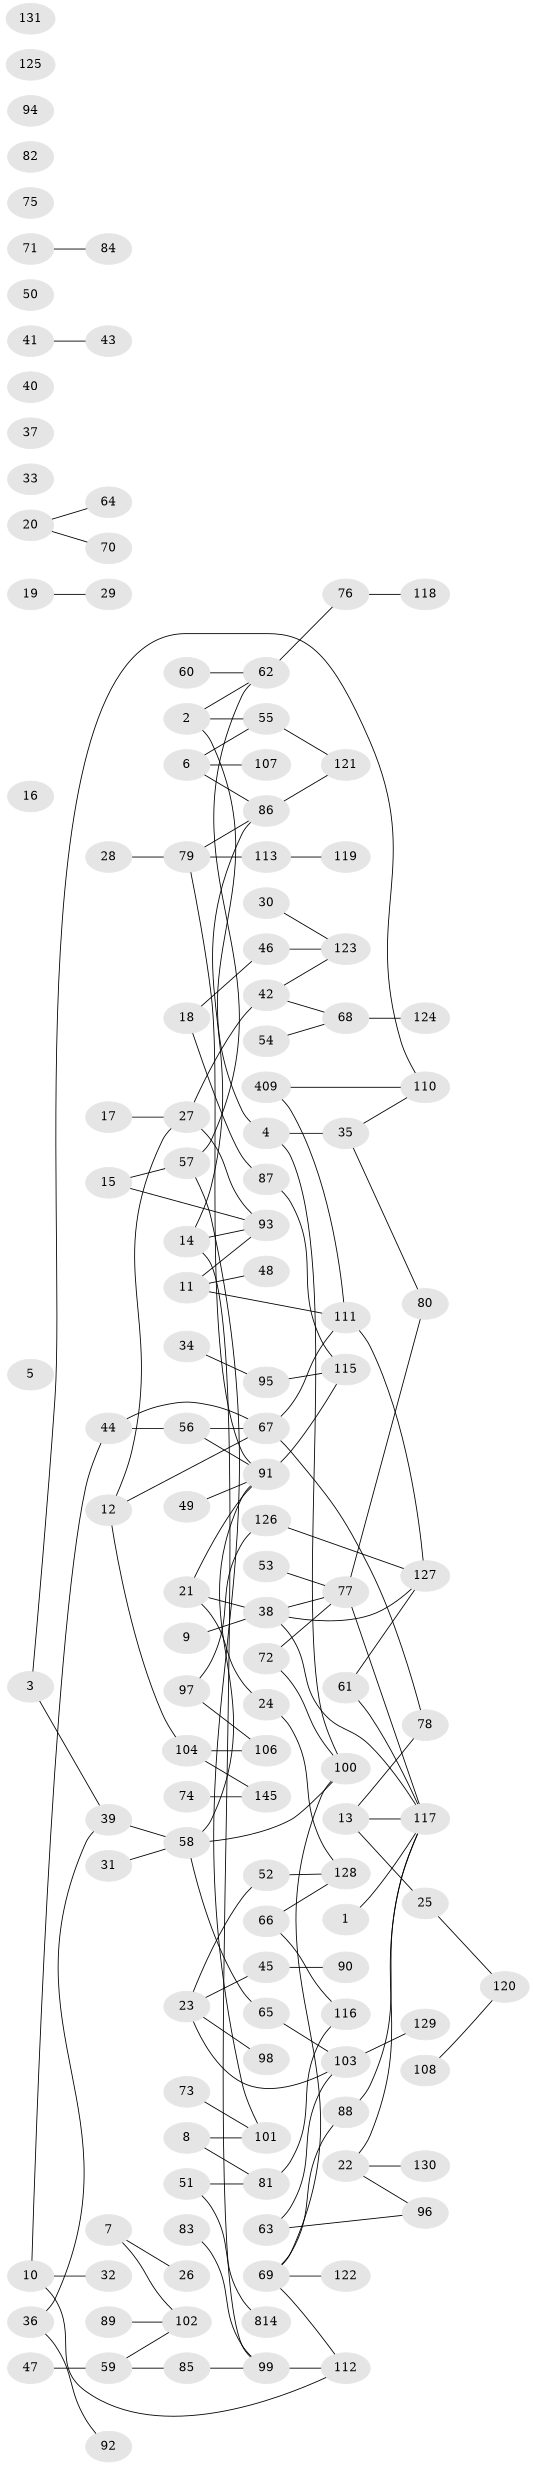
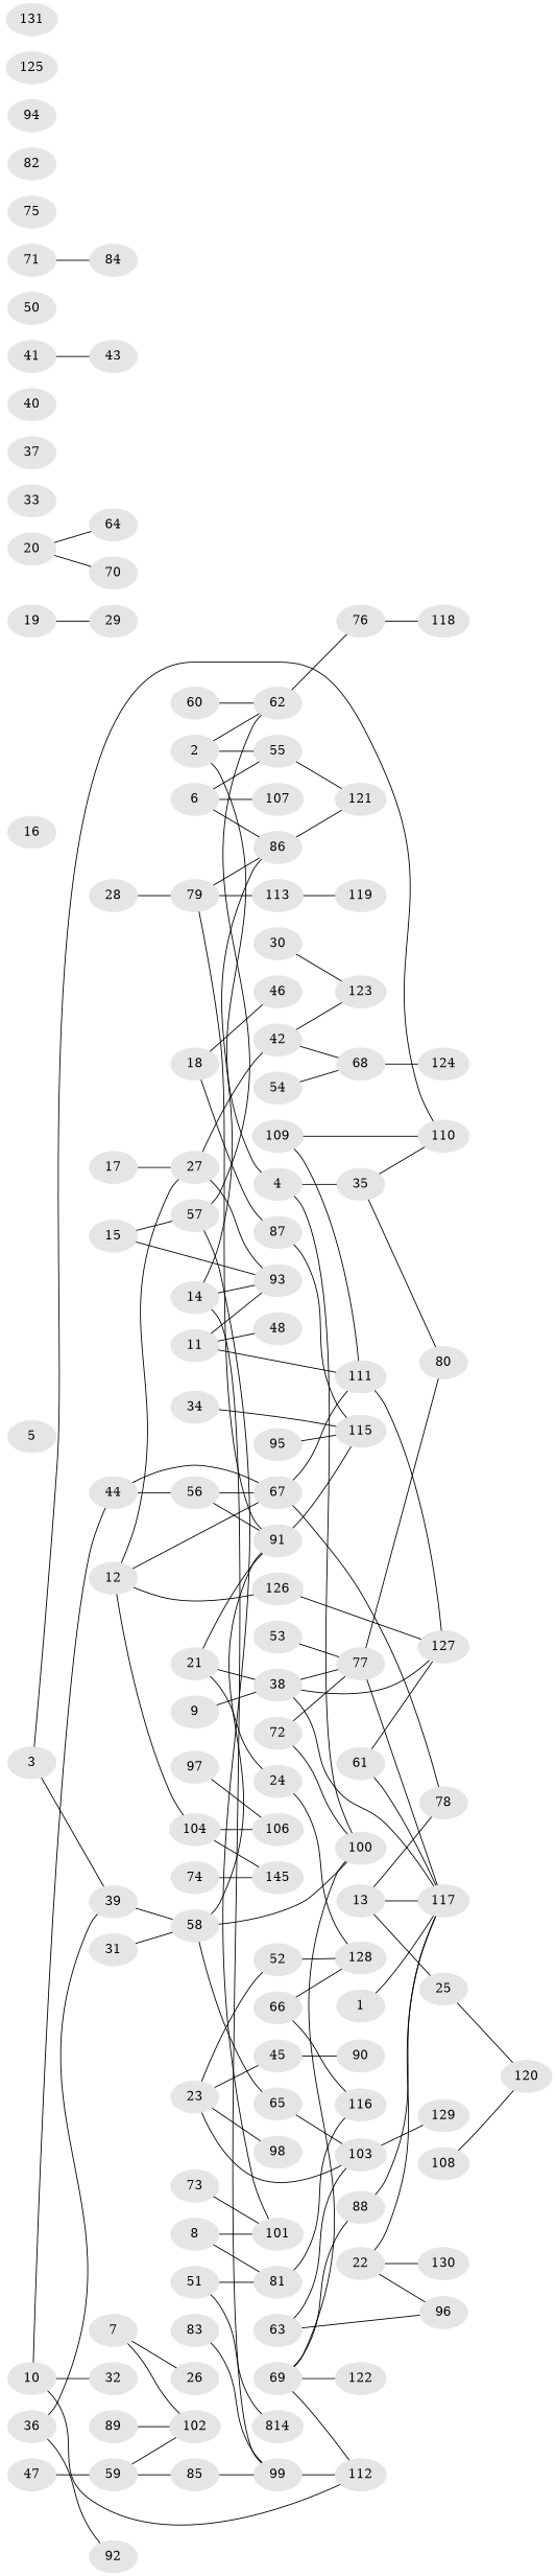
  graph {
    rankdir=LR
    node [color=gray90 style=filled]
    1
    117
    2
    4
    55
    62
    35
    100
    121
    76
    3
    39
    110
    58
    80
    5
    6
    86
    107
    7
    26
    102
    8
    81
    101
    116
    9
    38
    77
    127
    10
    32
    44
    112
    67
    56
    11
    48
    93
    111
    12
    27
    104
    42
    78
    n46 [label=145]
    106
    13
    25
    120
    14
    99
    15
    57
    16
    17
    18
    46
    87
    123
    115
    19
    29
    20
    64
    70
    113
    119
    21
    24
    91
    128
    73
    22
    96
    130
    23
    45
    52
    98
    103
    90
    129
    68
    28
    79
    30
    31
    65
    33
    34
    36
    92
    37
    40
    41
    43
    124
    47
    59
    85
-   49
    50
    51
    n105 [label=814]
    53
    54
    60
    61
    118
    63
    66
    69
    88
    122
    71
    84
    72
    74
    75
    82
    83
    89
    94
    95
    97
    126
    108
-   109 [label=409]
+   109
    125
    131
    1 -- 117
    2 -- 4
    2 -- 55
    2 -- 62
    4 -- 35
    4 -- 100
    55 -- 121
    62 -- 76
    35 -- 110
    35 -- 80
    76 -- 118
    3 -- 39
    3 -- 110
    39 -- 58
    58 -- 100
    58 -- 91
    58 -- 65
    6 -- 55
    6 -- 86
    6 -- 107
    86 -- 121
    7 -- 26
    7 -- 102
    8 -- 81
    8 -- 101
    81 -- 116
    9 -- 38
    38 -- 117
    38 -- 77
    38 -- 127
    77 -- 117
    77 -- 80
    10 -- 32
    10 -- 44
    10 -- 112
    44 -- 67
    44 -- 56
    67 -- 111
    67 -- 78
    56 -- 67
    56 -- 91
    11 -- 48
    11 -- 93
    11 -- 111
    111 -- 127
    12 -- 67
    12 -- 27
    12 -- 104
    27 -- 93
    27 -- 42
    104 -- n46
    104 -- 106
    42 -- 123
    42 -- 68
    13 -- 117
    13 -- 78
    13 -- 25
    25 -- 120
    14 -- 86
    14 -- 93
    14 -- 99
    99 -- 112
    15 -- 93
    15 -- 57
    57 -- 62
    57 -- 101
    17 -- 27
    18 -- 46
    18 -- 87
-   46 -- 123
    87 -- 115
    19 -- 29
    20 -- 64
    20 -- 70
    113 -- 119
    21 -- 38
    21 -- 24
    21 -- 91
    24 -- 128
    91 -- 115
    73 -- 101
    22 -- 117
    22 -- 96
    22 -- 130
    23 -- 45
    23 -- 52
    23 -- 98
    23 -- 103
    45 -- 90
    52 -- 128
    103 -- 129
    68 -- 124
    28 -- 79
    79 -- 86
    79 -- 113
    79 -- 91
    30 -- 123
    31 -- 58
    65 -- 103
-   34 -- 95
+   34 -- 115
    36 -- 39
    36 -- 92
    41 -- 43
    47 -- 59
    59 -- 102
    59 -- 85
    85 -- 99
-   49 -- 91
    51 -- 81
    51 -- n105
    53 -- 77
    54 -- 68
    60 -- 62
    61 -- 117
    61 -- 127
    63 -- 96
    63 -- 103
    66 -- 116
    66 -- 128
    69 -- 100
    69 -- 112
    69 -- 88
    69 -- 122
    88 -- 117
    71 -- 84
    72 -- 100
    72 -- 77
    74 -- n46
    83 -- 99
    89 -- 102
    95 -- 115
    97 -- 106
-   97 -- 126
+   12 -- 126
    126 -- 127
    108 -- 120
    109 -- 110
    109 -- 111
  }
